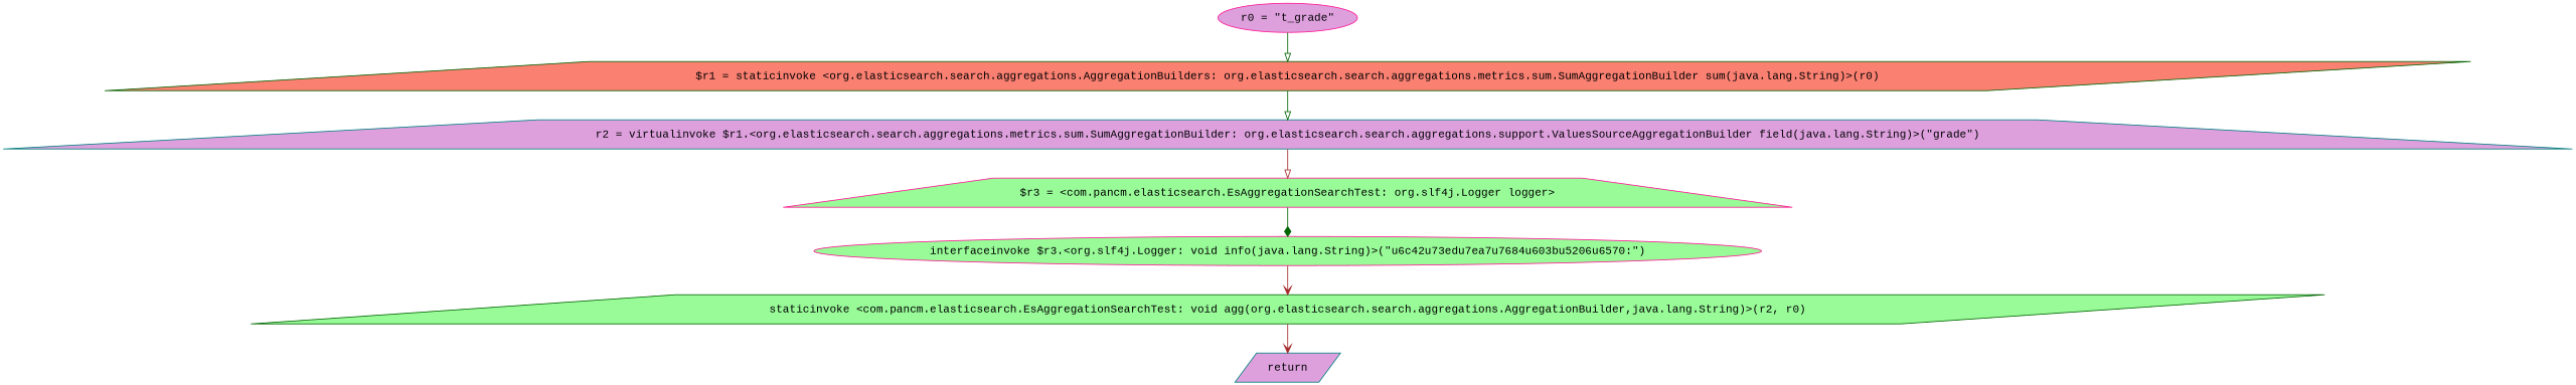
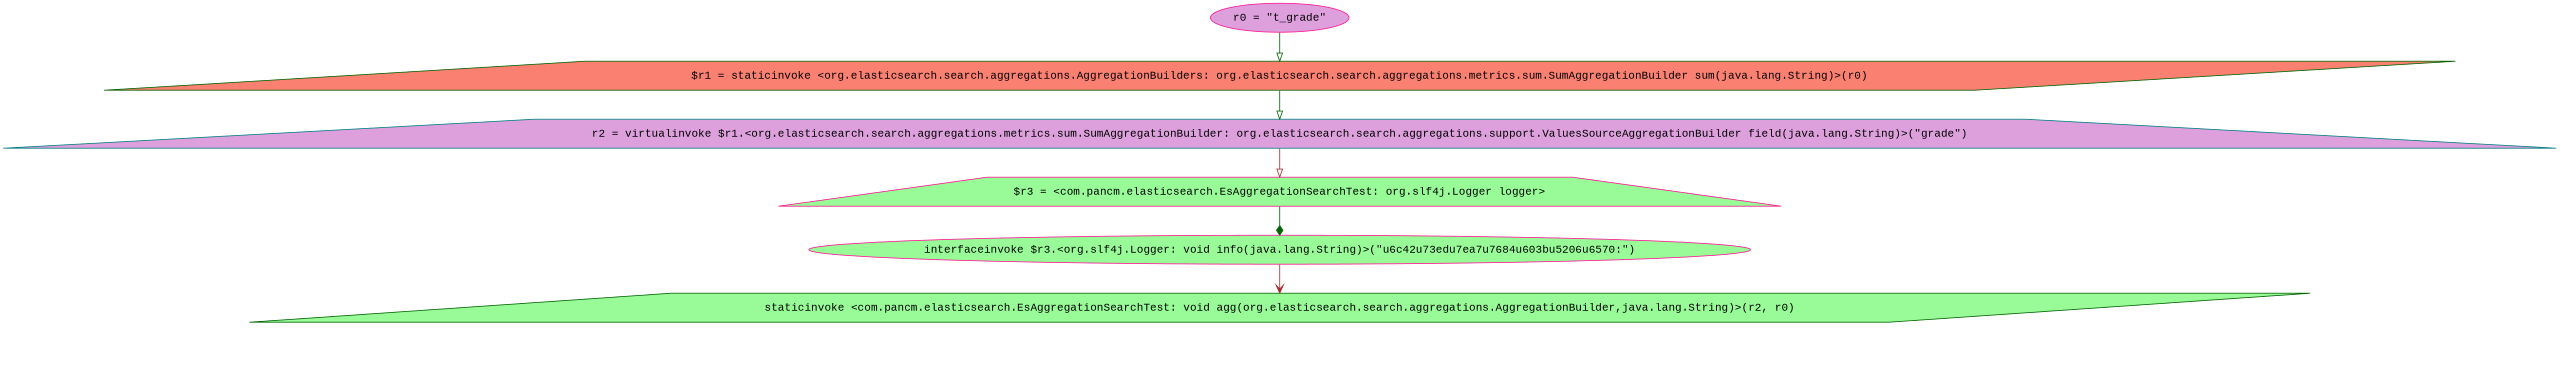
  digraph {
    fontname="Liberation Mono"
    node [style=filled fillcolor=plum color=deeppink shape=parallelogram fontname="Liberation Mono"]
    edge [color=darkgreen arrowhead=onormal fontname="Liberation Mono"]
    "r0 = \"t_grade\"" [shape=ellipse]
    "$r1 = staticinvoke <org.elasticsearch.search.aggregations.AggregationBuilders: org.elasticsearch.search.aggregations.metrics.sum.SumAggregationBuilder sum(java.lang.String)>(r0)" [fillcolor=salmon color=darkgreen]
    "r2 = virtualinvoke $r1.<org.elasticsearch.search.aggregations.metrics.sum.SumAggregationBuilder: org.elasticsearch.search.aggregations.support.ValuesSourceAggregationBuilder field(java.lang.String)>(\"grade\")" [color=teal shape=trapezium]
    "$r3 = <com.pancm.elasticsearch.EsAggregationSearchTest: org.slf4j.Logger logger>" [fillcolor=palegreen shape=trapezium]
    "interfaceinvoke $r3.<org.slf4j.Logger: void info(java.lang.String)>(\"\u6c42\u73ed\u7ea7\u7684\u603b\u5206\u6570:\")" [fillcolor=palegreen shape=ellipse]
    "staticinvoke <com.pancm.elasticsearch.EsAggregationSearchTest: void agg(org.elasticsearch.search.aggregations.AggregationBuilder,java.lang.String)>(r2, r0)" [fillcolor=palegreen color=darkgreen]
-   return [color=teal]
    "r0 = \"t_grade\"" -> "$r1 = staticinvoke <org.elasticsearch.search.aggregations.AggregationBuilders: org.elasticsearch.search.aggregations.metrics.sum.SumAggregationBuilder sum(java.lang.String)>(r0)"
    "$r1 = staticinvoke <org.elasticsearch.search.aggregations.AggregationBuilders: org.elasticsearch.search.aggregations.metrics.sum.SumAggregationBuilder sum(java.lang.String)>(r0)" -> "r2 = virtualinvoke $r1.<org.elasticsearch.search.aggregations.metrics.sum.SumAggregationBuilder: org.elasticsearch.search.aggregations.support.ValuesSourceAggregationBuilder field(java.lang.String)>(\"grade\")"
    "r2 = virtualinvoke $r1.<org.elasticsearch.search.aggregations.metrics.sum.SumAggregationBuilder: org.elasticsearch.search.aggregations.support.ValuesSourceAggregationBuilder field(java.lang.String)>(\"grade\")" -> "$r3 = <com.pancm.elasticsearch.EsAggregationSearchTest: org.slf4j.Logger logger>" [color=brown]
    "$r3 = <com.pancm.elasticsearch.EsAggregationSearchTest: org.slf4j.Logger logger>" -> "interfaceinvoke $r3.<org.slf4j.Logger: void info(java.lang.String)>(\"\u6c42\u73ed\u7ea7\u7684\u603b\u5206\u6570:\")" [arrowhead=diamond]
    "interfaceinvoke $r3.<org.slf4j.Logger: void info(java.lang.String)>(\"\u6c42\u73ed\u7ea7\u7684\u603b\u5206\u6570:\")" -> "staticinvoke <com.pancm.elasticsearch.EsAggregationSearchTest: void agg(org.elasticsearch.search.aggregations.AggregationBuilder,java.lang.String)>(r2, r0)" [color=brown arrowhead=vee]
-   "staticinvoke <com.pancm.elasticsearch.EsAggregationSearchTest: void agg(org.elasticsearch.search.aggregations.AggregationBuilder,java.lang.String)>(r2, r0)" -> return [color=brown arrowhead=vee]
  }
